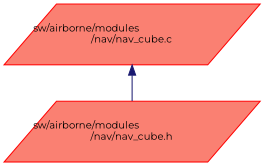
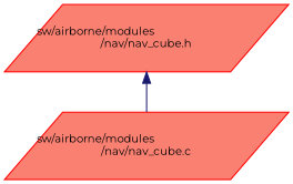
  digraph {
    fontname=Montserrat
    node [color=red fillcolor=salmon fontname=Montserrat fontsize=10 shape=parallelogram style=filled]
    n1 [fontcolor=black height=0.2 label="sw/airborne/modules\l/nav/nav_cube.h" width=0.4]
    n2 [height=0.2 label="sw/airborne/modules\l/nav/nav_cube.c" width=0.4]
-   n2 -> n1 [color=midnightblue dir=back fontname=Montserrat fontsize=10 labelfontname=FreeSans labelfontsize=10 style=solid]
+   n1 -> n2 [color=midnightblue dir=back fontname=Montserrat fontsize=10 labelfontname=FreeSans labelfontsize=10 style=solid]
  }
